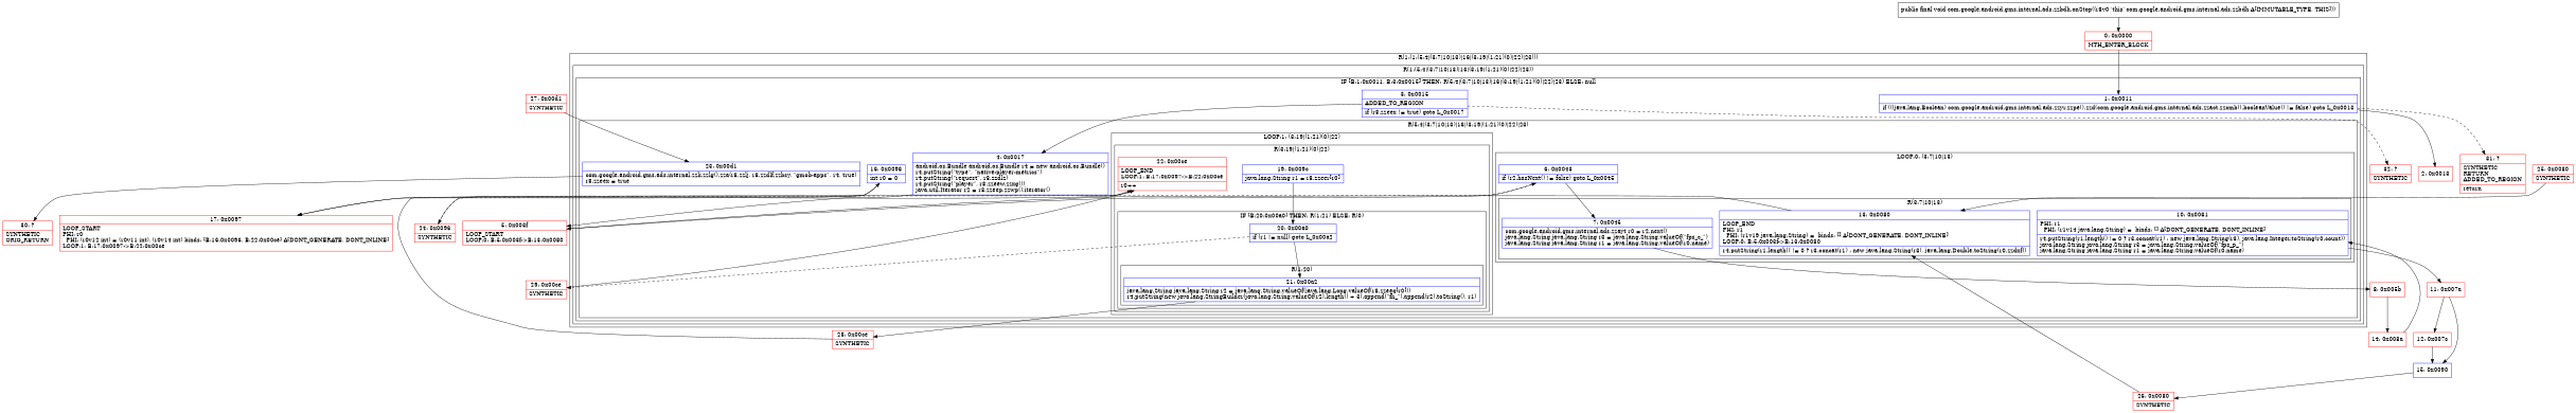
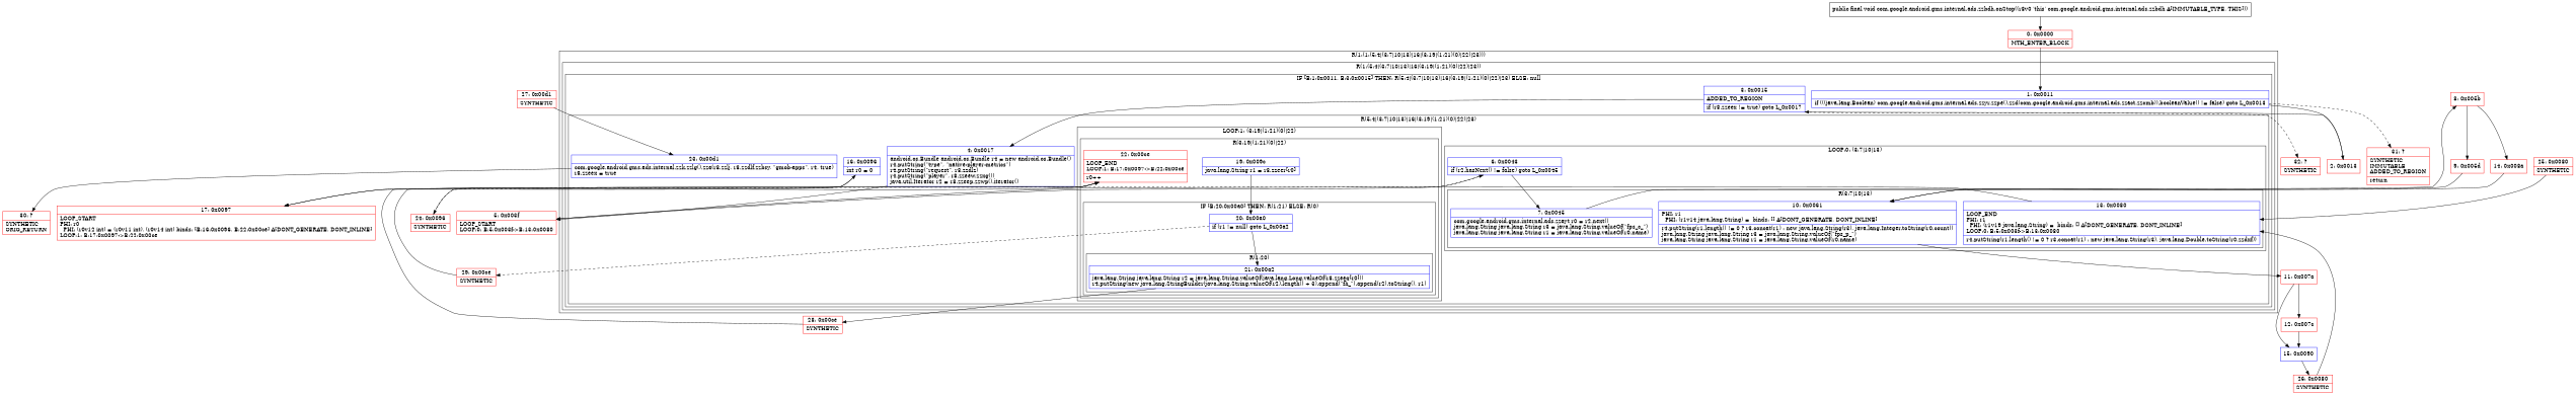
  digraph {
    node [color=red shape=record]
    n1 [color=blue label="{7\:\ 0x0045|com.google.android.gms.internal.ads.zzayt r0 = r2.next()\ljava.lang.String java.lang.String r3 = java.lang.String.valueOf(\"fps_c_\")\ljava.lang.String java.lang.String r1 = java.lang.String.valueOf(r0.name)\l}"]
    n2 [color=blue label="{10\:\ 0x0061|PHI: r1 \l  PHI: (r1v14 java.lang.String) =  binds: [] A[DONT_GENERATE, DONT_INLINE]\l|r4.putString(r1.length() != 0 ? r3.concat(r1) : new java.lang.String(r3), java.lang.Integer.toString(r0.count))\ljava.lang.String java.lang.String r3 = java.lang.String.valueOf(\"fps_p_\")\ljava.lang.String java.lang.String r1 = java.lang.String.valueOf(r0.name)\l}"]
    n3 [color=blue label="{13\:\ 0x0080|LOOP_END\lPHI: r1 \l  PHI: (r1v19 java.lang.String) =  binds: [] A[DONT_GENERATE, DONT_INLINE]\lLOOP:0: B:5:0x003f\-\>B:13:0x0080\l|r4.putString(r1.length() != 0 ? r3.concat(r1) : new java.lang.String(r3), java.lang.Double.toString(r0.zzdxf))\l}"]
    n4 [color=blue label="{6\:\ 0x0043|if (r2.hasNext() != false) goto L_0x0045\l}"]
    n5 [color=blue label="{21\:\ 0x00a2|java.lang.String java.lang.String r2 = java.lang.String.valueOf(java.lang.Long.valueOf(r8.zzeeq[r0]))\lr4.putString(new java.lang.StringBuilder(java.lang.String.valueOf(r2).length() + 3).append(\"fh_\").append(r2).toString(), r1)\l}"]
    n6 [color=blue label="{20\:\ 0x00a0|if (r1 != null) goto L_0x00a2\l}"]
    n7 [color=blue label="{19\:\ 0x009c|java.lang.String r1 = r8.zzeer[r0]\l}"]
    n8 [label="{22\:\ 0x00ce|LOOP_END\lLOOP:1: B:17:0x0097\-\>B:22:0x00ce\l|r0++\l}"]
    n9 [color=blue label="{4\:\ 0x0017|android.os.Bundle android.os.Bundle r4 = new android.os.Bundle()\lr4.putString(\"type\", \"native\-player\-metrics\")\lr4.putString(\"request\", r8.zzdlz)\lr4.putString(\"player\", r8.zzeew.zzxg())\ljava.util.Iterator r2 = r8.zzeep.zzwp().iterator()\l}"]
    n10 [color=blue label="{16\:\ 0x0096|int r0 = 0\l}"]
    n11 [color=blue label="{23\:\ 0x00d1|com.google.android.gms.ads.internal.zzk.zzlg().zza(r8.zzlj, r8.zzdlf.zzbsy, \"gmob\-apps\", r4, true)\lr8.zzeex = true\l}"]
    n12 [color=blue label="{1\:\ 0x0011|if (((java.lang.Boolean) com.google.android.gms.internal.ads.zzyr.zzpe().zzd(com.google.android.gms.internal.ads.zzact.zzcmb)).booleanValue() != false) goto L_0x0013\l}"]
    n13 [color=blue label="{3\:\ 0x0015|ADDED_TO_REGION\l|if (r8.zzeex != true) goto L_0x0017\l}"]
    n14 [label="{8\:\ 0x005b}"]
    n15 [label="{11\:\ 0x007a}"]
    n16 [label="{5\:\ 0x003f|LOOP_START\lLOOP:0: B:5:0x003f\-\>B:13:0x0080\l}"]
    n17 [label="{24\:\ 0x0096|SYNTHETIC\l}"]
    n18 [label="{28\:\ 0x00ce|SYNTHETIC\l}"]
    n19 [label="{29\:\ 0x00ce|SYNTHETIC\l}"]
    n20 [label="{17\:\ 0x0097|LOOP_START\lPHI: r0 \l  PHI: (r0v12 int) = (r0v11 int), (r0v14 int) binds: [B:16:0x0096, B:22:0x00ce] A[DONT_GENERATE, DONT_INLINE]\lLOOP:1: B:17:0x0097\-\>B:22:0x00ce\l}"]
    n21 [label="{30\:\ ?|SYNTHETIC\lORIG_RETURN\l}"]
    n22 [label="{2\:\ 0x0013}"]
-   n23 [label="{31\:\ ?|SYNTHETIC\lRETURN\lADDED_TO_REGION\l|return\l}"]
+   n23 [label="{31\:\ ?|SYNTHETIC\lIMMUTABLE\lADDED_TO_REGION\l|return\l}"]
    n24 [label="{32\:\ ?|SYNTHETIC\l}"]
+   n25 [label="{9\:\ 0x005d}"]
    n26 [label="{14\:\ 0x008a}"]
    n27 [label="{12\:\ 0x007c}"]
    n28 [color=blue label="{15\:\ 0x0090}"]
    n29 [label="{27\:\ 0x00d1|SYNTHETIC\l}"]
    n30 [label="{0\:\ 0x0000|MTH_ENTER_BLOCK\l}"]
    n31 [label="{26\:\ 0x0080|SYNTHETIC\l}"]
    n32 [label="{25\:\ 0x0080|SYNTHETIC\l}"]
    n33 [label="{public final void com.google.android.gms.internal.ads.zzbdh.onStop((r8v0 'this' com.google.android.gms.internal.ads.zzbdh A[IMMUTABLE_TYPE, THIS])) }" color=""]
    subgraph cluster_1 {
      label="R(1:(1:(5:4|(3:7|10|13)|16|(3:19|(1:21)(0)|22)|23)))"
      subgraph cluster_2 {
        label="R(1:(5:4|(3:7|10|13)|16|(3:19|(1:21)(0)|22)|23))"
        subgraph cluster_3 {
          label="IF [B:1:0x0011, B:3:0x0015] THEN: R(5:4|(3:7|10|13)|16|(3:19|(1:21)(0)|22)|23) ELSE: null"
          n12
          n13
          subgraph cluster_4 {
            label="R(5:4|(3:7|10|13)|16|(3:19|(1:21)(0)|22)|23)"
            n9
            n10
            n11
            subgraph cluster_5 {
              label="LOOP:0: (3:7|10|13)"
              n4
              subgraph cluster_6 {
                label="R(3:7|10|13)"
                n1
                n2
                n3
              }
            }
            subgraph cluster_7 {
              label="LOOP:1: (3:19|(1:21)(0)|22)"
              subgraph cluster_8 {
                label="R(3:19|(1:21)(0)|22)"
                n7
                n8
                subgraph cluster_9 {
                  label="IF [B:20:0x00a0] THEN: R(1:21) ELSE: R(0)"
                  n6
                  subgraph cluster_10 {
                    label="R(1:20)"
                    n5
                  }
                  subgraph cluster_11 {
                    label="R(0)"
                  }
                }
              }
            }
          }
        }
      }
    }
    n1 -> n14
    n2 -> n15
    n3 -> n16
    n4 -> n1
    n4 -> n17 [style=dashed]
    n5 -> n18
    n6 -> n5
    n6 -> n19 [style=dashed]
    n7 -> n6
    n8 -> n20
    n9 -> n16
    n10 -> n20
    n11 -> n21
    n12 -> n22
    n12 -> n23 [style=dashed]
    n13 -> n9
    n13 -> n24 [style=dashed]
+   n14 -> n25
    n14 -> n26
    n15 -> n27
    n15 -> n28
    n16 -> n4
    n17 -> n10
    n18 -> n8
    n19 -> n8
+   n22 -> n13
+   n25 -> n2
    n26 -> n2
    n27 -> n28
    n28 -> n31
    n29 -> n11
    n30 -> n12
    n31 -> n3
    n32 -> n3
    n33 -> n30
  }
